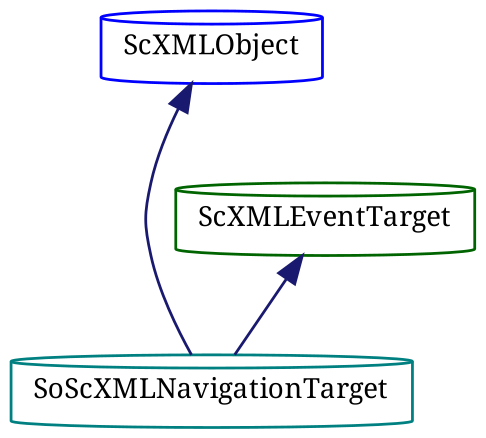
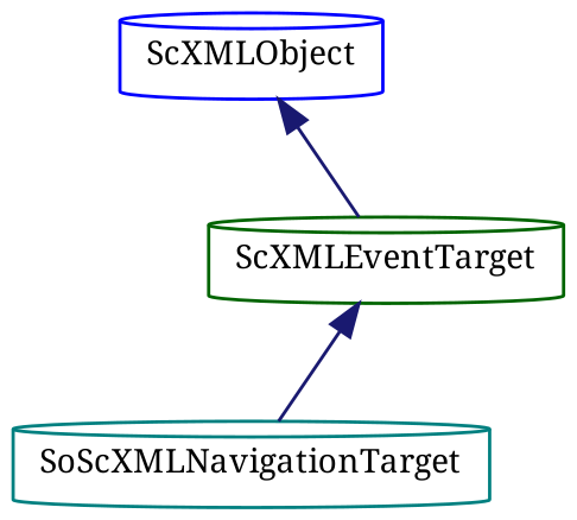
  digraph {
    fontname="Noto Serif"
    node [fillcolor=white fontname="Noto Serif" fontsize=10 shape=cylinder style=filled]
    edge [color=midnightblue dir=back fontname="Noto Serif" fontsize=10 labelfontname=Helvetica labelfontsize=10 style=solid]
    n1 [color=teal height=0.2 label=SoScXMLNavigationTarget width=0.4]
    n2 [color=darkgreen height=0.2 label=ScXMLEventTarget width=0.4]
    n3 [color=blue height=0.2 label=ScXMLObject width=0.4]
    n2 -> n1
-   n3 -> n1
+   n3 -> n2
  }
